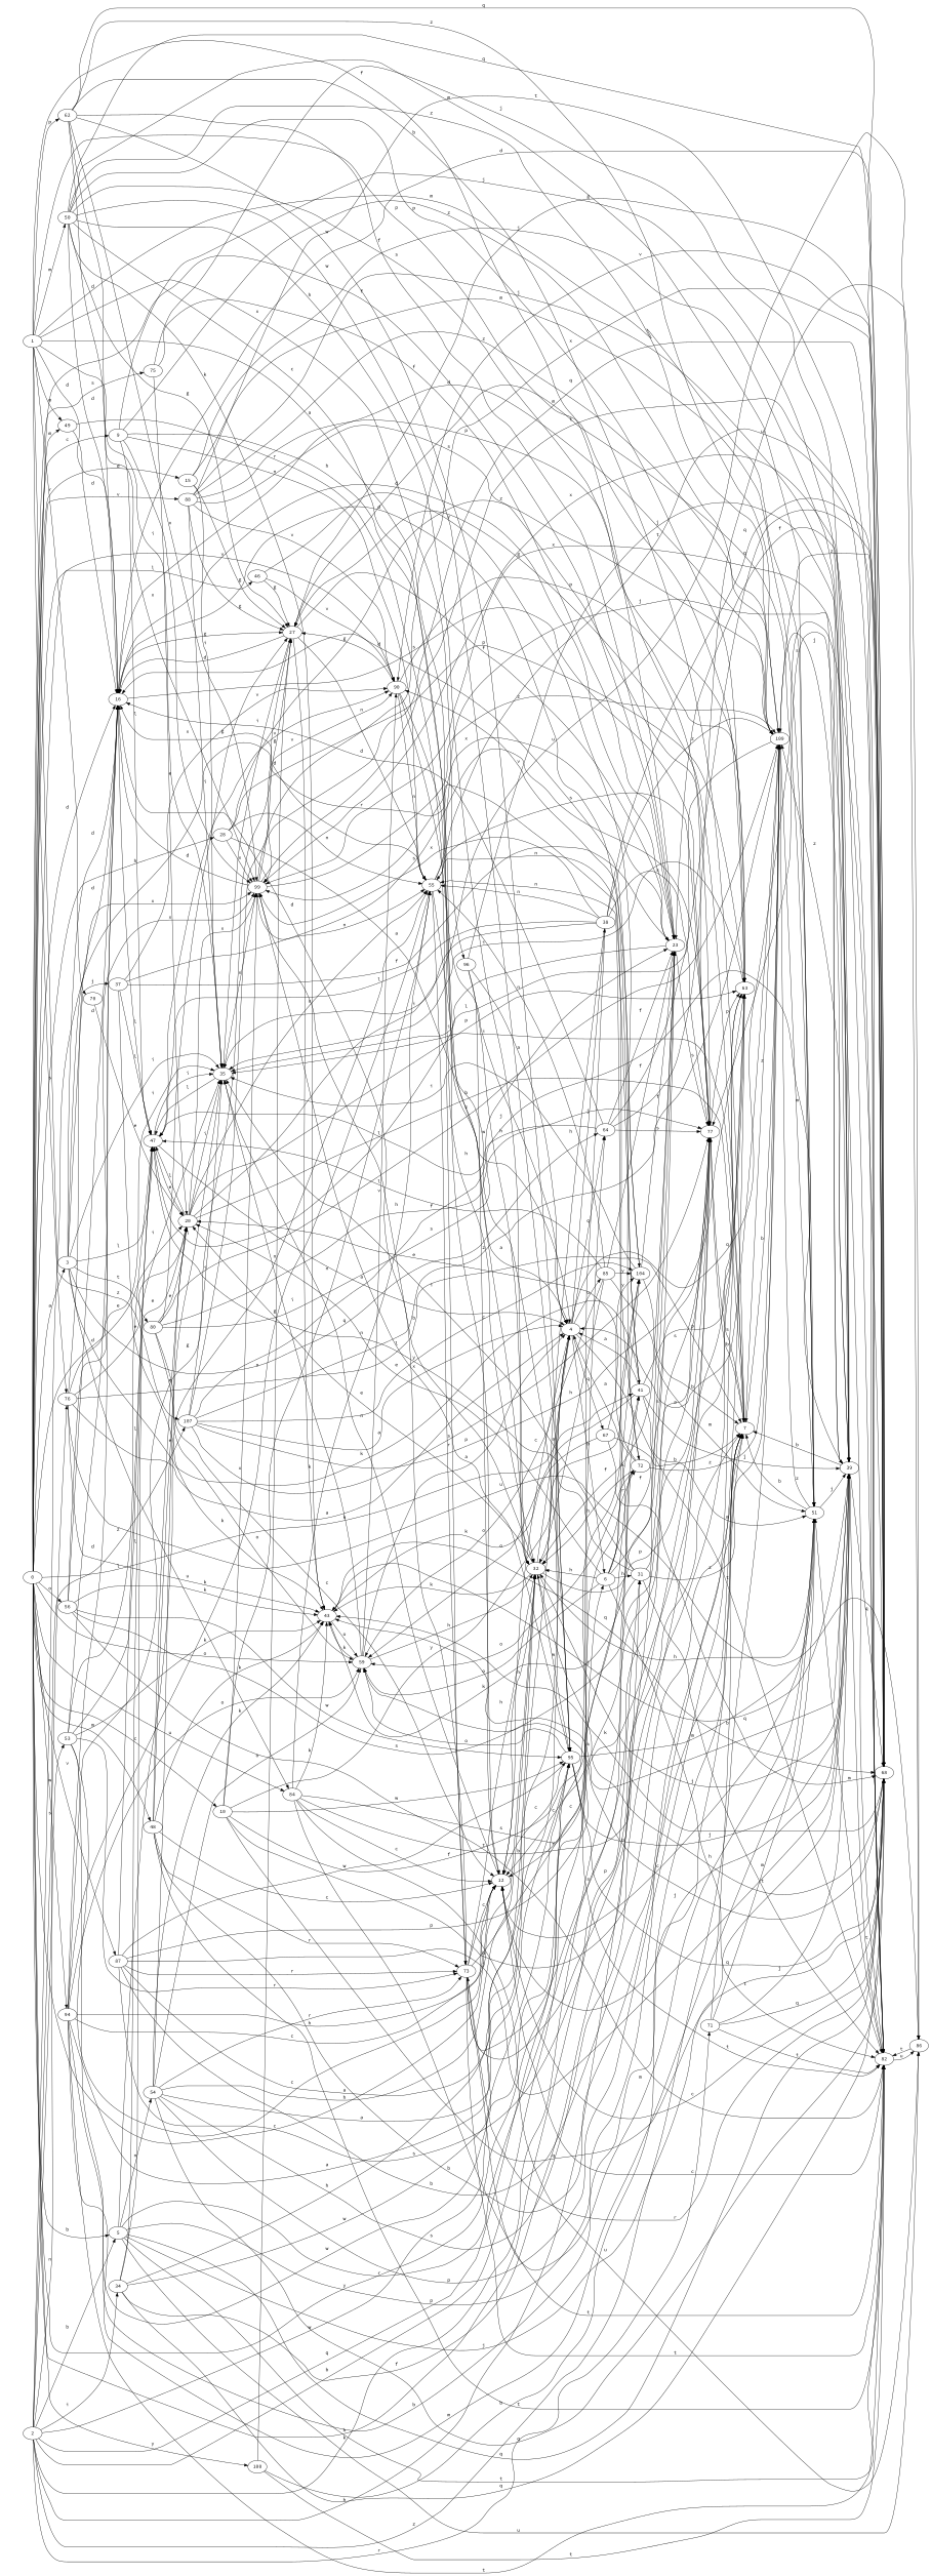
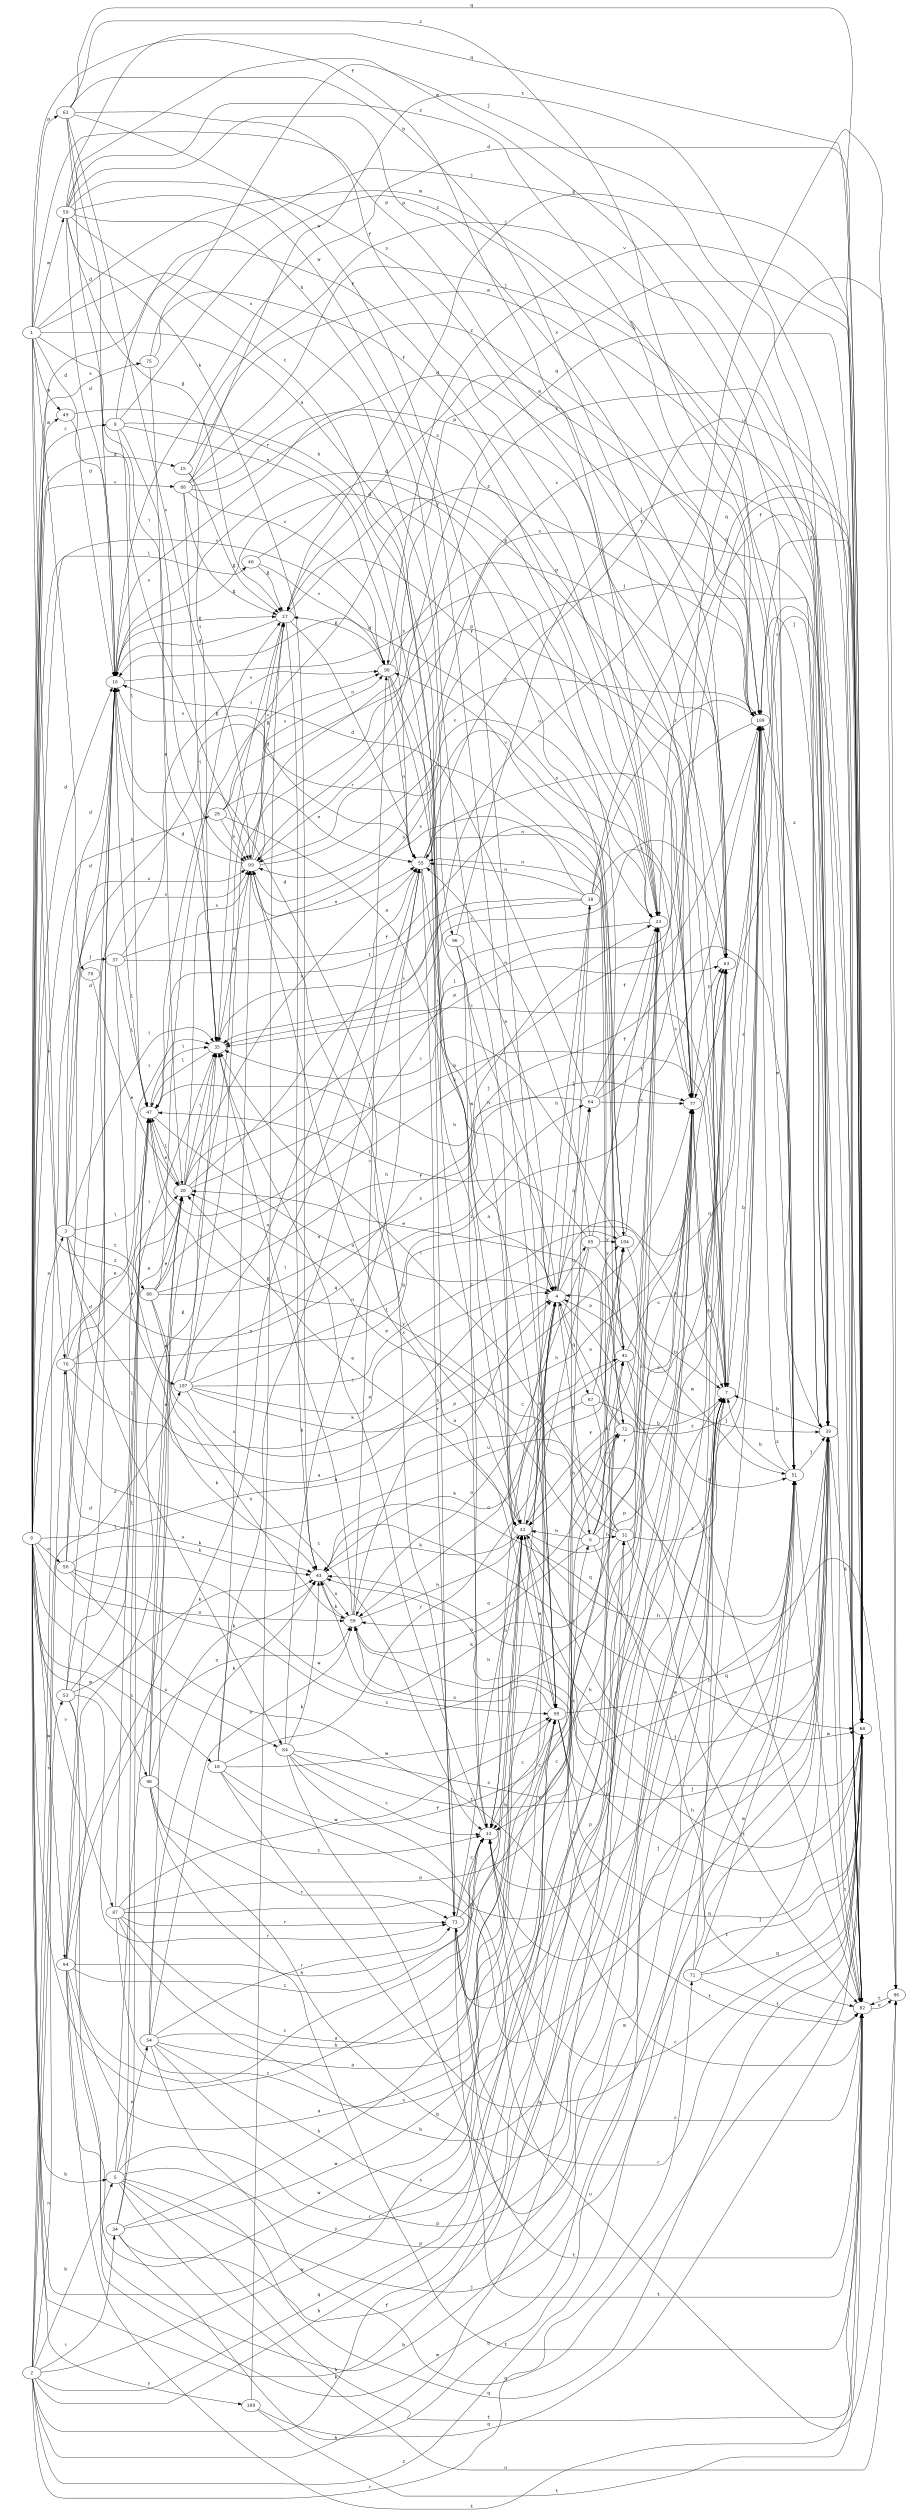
  strict digraph {
    fontname="Source Code Pro"
    rankdir=LR
    node [fontname="Source Code Pro"]
    edge [fontname="Source Code Pro"]
    0
    3
    5
    9
    10
    12
    15
    16
    20
    23
    28
    31
    41
    46
    48
    49
    56
    59
    75
    84
    87
    88
    90
    94
    100
    104
    64
    35
    37
    47
    72
    80
    63
    68
    82
    39
    54
    55
    86
    99
    109
    32
    95
    7
    51
    27
    77
    4
    43
    73
    1
    50
    62
    70
    76
    96
    107
    6
    38
    67
    85
    2
    34
    53
    71
    0 -> 3 [label=a]
    0 -> 5 [label=b]
    0 -> 9 [label=c]
    0 -> 10 [label=c]
    0 -> 12 [label=c]
    0 -> 15 [label=d]
    0 -> 16 [label=d]
    0 -> 20 [label=e]
    0 -> 23 [label=f]
    0 -> 28 [label=h]
    0 -> 31 [label=h]
    0 -> 41 [label=k]
    0 -> 46 [label=l]
    0 -> 48 [label=m]
    0 -> 49 [label=m]
    0 -> 56 [label=o]
    0 -> 59 [label=o]
    0 -> 75 [label=s]
    0 -> 84 [label=u]
    0 -> 87 [label=v]
    0 -> 88 [label=v]
    0 -> 90 [label=v]
    0 -> 94 [label=w]
    0 -> 100 [label=y]
    0 -> 104 [label=y]
    3 -> 16 [label=d]
    3 -> 41 [label=k]
    3 -> 84 [label=u]
    3 -> 64 [label=q]
    3 -> 35 [label=i]
    3 -> 37 [label=j]
    3 -> 47 [label=l]
    3 -> 72 [label=r]
    3 -> 80 [label=t]
    5 -> 72 [label=r]
    5 -> 63 [label=p]
    5 -> 68 [label=q]
    5 -> 82 [label=t]
    5 -> 39 [label=j]
    5 -> 54 [label=n]
    5 -> 55 [label=n]
    5 -> 86 [label=u]
    9 -> 47 [label=l]
    9 -> 39 [label=j]
    9 -> 55 [label=n]
    9 -> 99 [label=x]
    9 -> 109 [label=z]
    9 -> 32 [label=h]
    10 -> 23 [label=f]
    10 -> 104 [label=y]
    10 -> 68 [label=q]
    10 -> 55 [label=n]
    10 -> 99 [label=x]
    10 -> 95 [label=w]
    10 -> 7 [label=b]
-   12 -> 35 [label=n]
+   12 -> 35 [label=i]
    12 -> 39 [label=j]
    12 -> 32 [label=h]
    15 -> 35 [label=i]
    15 -> 39 [label=j]
    15 -> 51 [label=m]
    15 -> 27 [label=g]
    16 -> 47 [label=l]
    16 -> 27 [label=g]
    16 -> 77 [label=s]
    20 -> 35 [label=i]
    20 -> 47 [label=l]
    20 -> 63 [label=p]
    20 -> 55 [label=n]
    20 -> 86 [label=u]
    20 -> 99 [label=x]
    20 -> 7 [label=b]
    23 -> 16 [label=d]
    23 -> 35 [label=i]
    23 -> 99 [label=x]
    23 -> 77 [label=s]
    28 -> 63 [label=p]
    28 -> 55 [label=n]
    28 -> 99 [label=x]
    28 -> 109 [label=z]
    28 -> 4 [label=a]
    31 -> 35 [label=i]
    31 -> 47 [label=l]
    31 -> 82 [label=t]
    31 -> 55 [label=n]
    31 -> 109 [label=z]
    31 -> 77 [label=s]
    31 -> 43 [label=k]
    41 -> 59 [label=o]
    41 -> 90 [label=v]
    41 -> 63 [label=p]
    41 -> 39 [label=j]
    41 -> 55 [label=n]
    41 -> 51 [label=m]
    41 -> 4 [label=a]
    46 -> 90 [label=v]
    46 -> 104 [label=y]
    46 -> 27 [label=g]
    48 -> 12 [label=c]
    48 -> 20 [label=e]
    48 -> 35 [label=i]
    48 -> 82 [label=t]
    48 -> 7 [label=b]
    48 -> 43 [label=k]
    48 -> 73 [label=r]
    49 -> 16 [label=d]
    49 -> 73 [label=r]
    56 -> 16 [label=d]
    56 -> 35 [label=i]
    56 -> 82 [label=t]
    56 -> 95 [label=w]
    56 -> 77 [label=s]
    56 -> 43 [label=k]
    59 -> 90 [label=v]
    59 -> 35 [label=i]
    59 -> 32 [label=h]
    59 -> 4 [label=a]
    59 -> 43 [label=k]
    75 -> 20 [label=e]
    75 -> 23 [label=f]
    75 -> 39 [label=j]
    84 -> 12 [label=c]
    84 -> 82 [label=t]
    84 -> 55 [label=n]
    84 -> 86 [label=u]
    84 -> 7 [label=b]
    84 -> 77 [label=s]
    84 -> 43 [label=k]
    87 -> 47 [label=l]
    87 -> 63 [label=p]
    87 -> 39 [label=j]
    87 -> 95 [label=w]
    87 -> 7 [label=b]
    87 -> 77 [label=s]
    87 -> 4 [label=a]
    87 -> 73 [label=r]
    88 -> 90 [label=v]
    88 -> 35 [label=i]
    88 -> 63 [label=p]
    88 -> 82 [label=t]
    88 -> 39 [label=j]
    88 -> 109 [label=z]
    88 -> 27 [label=g]
    88 -> 77 [label=s]
    90 -> 63 [label=p]
    90 -> 55 [label=n]
    90 -> 32 [label=h]
    90 -> 95 [label=w]
    90 -> 27 [label=g]
    94 -> 12 [label=c]
    94 -> 16 [label=d]
    94 -> 59 [label=o]
    94 -> 82 [label=t]
    94 -> 55 [label=n]
    94 -> 32 [label=h]
    94 -> 7 [label=b]
    94 -> 51 [label=m]
    94 -> 27 [label=g]
    94 -> 4 [label=a]
    100 -> 82 [label=t]
    100 -> 7 [label=b]
    100 -> 27 [label=g]
    104 -> 16 [label=d]
    104 -> 23 [label=f]
    104 -> 35 [label=i]
    104 -> 7 [label=b]
    64 -> 16 [label=d]
    64 -> 23 [label=f]
    64 -> 47 [label=l]
    64 -> 68 [label=q]
    64 -> 86 [label=u]
    64 -> 77 [label=s]
    35 -> 47 [label=l]
    35 -> 99 [label=x]
    37 -> 23 [label=f]
    37 -> 90 [label=v]
    37 -> 47 [label=l]
    37 -> 77 [label=s]
    37 -> 43 [label=k]
    47 -> 20 [label=e]
    47 -> 90 [label=v]
    47 -> 35 [label=i]
    47 -> 4 [label=a]
    72 -> 12 [label=c]
    72 -> 16 [label=d]
    72 -> 20 [label=e]
    72 -> 59 [label=o]
    72 -> 109 [label=z]
    72 -> 32 [label=h]
    72 -> 4 [label=a]
    80 -> 12 [label=c]
    80 -> 20 [label=e]
    80 -> 59 [label=o]
    80 -> 39 [label=j]
    80 -> 109 [label=z]
    80 -> 27 [label=g]
    80 -> 77 [label=s]
    63 -> 35 [label=i]
    68 -> 12 [label=c]
    68 -> 16 [label=d]
    68 -> 59 [label=o]
    68 -> 90 [label=v]
    68 -> 99 [label=x]
    68 -> 109 [label=z]
    68 -> 32 [label=h]
    68 -> 27 [label=g]
    68 -> 43 [label=k]
    68 -> 73 [label=r]
    82 -> 12 [label=c]
    82 -> 23 [label=f]
    82 -> 86 [label=u]
    82 -> 99 [label=x]
    82 -> 51 [label=m]
    82 -> 77 [label=s]
    39 -> 68 [label=q]
    39 -> 82 [label=t]
    39 -> 99 [label=x]
    39 -> 109 [label=z]
    39 -> 7 [label=b]
    39 -> 43 [label=k]
    54 -> 20 [label=e]
    54 -> 59 [label=o]
    54 -> 63 [label=p]
    54 -> 68 [label=q]
    54 -> 32 [label=h]
    54 -> 77 [label=s]
    54 -> 4 [label=a]
    54 -> 43 [label=k]
    54 -> 73 [label=r]
    55 -> 16 [label=d]
    55 -> 82 [label=t]
    55 -> 39 [label=j]
    55 -> 77 [label=s]
    55 -> 4 [label=a]
    55 -> 73 [label=r]
    86 -> 82 [label=t]
    99 -> 16 [label=d]
    99 -> 68 [label=q]
    99 -> 82 [label=t]
    99 -> 55 [label=n]
    99 -> 109 [label=z]
    99 -> 32 [label=h]
    99 -> 27 [label=g]
    109 -> 16 [label=d]
    109 -> 47 [label=l]
    109 -> 39 [label=j]
    109 -> 7 [label=b]
    109 -> 51 [label=m]
    109 -> 4 [label=a]
    32 -> 20 [label=e]
    32 -> 23 [label=f]
    32 -> 63 [label=p]
    32 -> 39 [label=j]
    32 -> 95 [label=w]
    32 -> 4 [label=a]
    32 -> 43 [label=k]
    95 -> 12 [label=c]
    95 -> 59 [label=o]
    95 -> 68 [label=q]
    95 -> 82 [label=t]
    95 -> 39 [label=j]
    95 -> 99 [label=x]
    95 -> 51 [label=m]
    7 -> 35 [label=i]
    7 -> 109 [label=z]
    7 -> 27 [label=g]
    7 -> 77 [label=s]
    51 -> 12 [label=c]
    51 -> 39 [label=j]
    51 -> 109 [label=z]
    51 -> 32 [label=h]
    51 -> 7 [label=b]
    27 -> 16 [label=d]
    27 -> 23 [label=f]
    27 -> 35 [label=i]
    27 -> 55 [label=n]
    27 -> 51 [label=m]
    27 -> 43 [label=k]
    77 -> 63 [label=p]
    77 -> 7 [label=b]
    4 -> 12 [label=c]
    4 -> 64 [label=q]
    4 -> 68 [label=q]
    4 -> 82 [label=t]
    4 -> 6 [label=b]
    4 -> 38 [label=j]
    4 -> 67 [label=q]
    4 -> 85 [label=u]
    43 -> 59 [label=o]
    43 -> 68 [label=q]
    43 -> 39 [label=j]
    73 -> 12 [label=c]
    73 -> 16 [label=d]
    73 -> 104 [label=y]
    73 -> 63 [label=p]
    73 -> 82 [label=t]
    73 -> 32 [label=h]
    73 -> 51 [label=m]
    73 -> 77 [label=s]
    1 -> 16 [label=d]
    1 -> 23 [label=f]
    1 -> 49 [label=m]
    1 -> 63 [label=p]
    1 -> 99 [label=x]
    1 -> 51 [label=m]
    1 -> 4 [label=a]
    1 -> 50 [label=m]
    1 -> 62 [label=p]
    1 -> 70 [label=r]
    1 -> 76 [label=s]
    1 -> 96 [label=x]
    1 -> 107 [label=z]
    50 -> 12 [label=c]
    50 -> 16 [label=d]
    50 -> 63 [label=p]
    50 -> 68 [label=q]
    50 -> 109 [label=z]
    50 -> 32 [label=h]
    50 -> 95 [label=w]
    50 -> 51 [label=m]
    50 -> 27 [label=g]
    50 -> 77 [label=s]
    50 -> 43 [label=k]
    62 -> 16 [label=d]
    62 -> 23 [label=f]
    62 -> 35 [label=i]
    62 -> 68 [label=q]
    62 -> 99 [label=x]
    62 -> 109 [label=z]
    62 -> 95 [label=w]
    62 -> 7 [label=b]
    70 -> 20 [label=e]
    76 -> 16 [label=d]
    76 -> 20 [label=e]
    76 -> 86 [label=u]
    76 -> 99 [label=x]
    76 -> 7 [label=b]
    76 -> 4 [label=a]
    76 -> 43 [label=k]
    96 -> 12 [label=c]
    96 -> 39 [label=j]
    96 -> 32 [label=h]
    96 -> 4 [label=a]
    107 -> 23 [label=f]
    107 -> 90 [label=v]
    107 -> 104 [label=y]
    107 -> 35 [label=i]
    107 -> 63 [label=p]
    107 -> 109 [label=z]
    107 -> 77 [label=s]
    107 -> 4 [label=a]
    6 -> 20 [label=e]
    6 -> 23 [label=f]
    6 -> 31 [label=h]
    6 -> 41 [label=k]
    6 -> 59 [label=o]
    6 -> 72 [label=r]
    6 -> 82 [label=t]
    6 -> 32 [label=h]
    6 -> 77 [label=s]
    38 -> 12 [label=c]
    38 -> 35 [label=i]
    38 -> 47 [label=l]
    38 -> 68 [label=q]
    38 -> 55 [label=n]
    38 -> 99 [label=x]
    38 -> 109 [label=z]
    38 -> 32 [label=h]
    38 -> 77 [label=s]
    67 -> 104 [label=y]
    67 -> 68 [label=q]
    67 -> 7 [label=b]
    67 -> 43 [label=k]
    85 -> 23 [label=f]
    85 -> 59 [label=o]
    85 -> 104 [label=y]
    85 -> 47 [label=l]
    85 -> 55 [label=n]
    85 -> 32 [label=h]
    85 -> 51 [label=m]
    2 -> 5 [label=b]
    2 -> 31 [label=h]
    2 -> 41 [label=k]
    2 -> 64 [label=q]
    2 -> 99 [label=x]
    2 -> 109 [label=z]
    2 -> 95 [label=w]
    2 -> 76 [label=s]
    2 -> 107 [label=z]
    2 -> 6 [label=b]
    2 -> 34 [label=i]
    2 -> 53 [label=n]
    2 -> 71 [label=r]
    34 -> 20 [label=e]
    34 -> 23 [label=f]
    34 -> 47 [label=l]
    34 -> 68 [label=q]
    34 -> 32 [label=h]
    34 -> 95 [label=w]
    53 -> 12 [label=c]
    53 -> 16 [label=d]
    53 -> 35 [label=i]
    53 -> 47 [label=l]
    53 -> 95 [label=w]
    53 -> 43 [label=k]
    53 -> 73 [label=r]
    71 -> 68 [label=q]
    71 -> 82 [label=t]
    71 -> 39 [label=j]
    71 -> 7 [label=b]
    71 -> 51 [label=m]
  }
